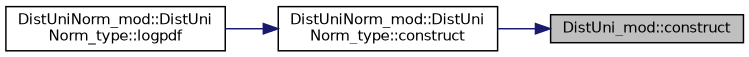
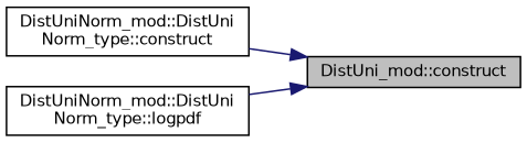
  digraph {
    rankdir=RL
    node [color=black fillcolor=white fontname=Helvetica fontsize=10 shape=record style=filled]
    edge [color=midnightblue dir=back fontname=Helvetica fontsize=10 labelfontname=Helvetica labelfontsize=10 style=solid]
    n1 [fillcolor=grey75 fontcolor=black height=0.2 label="DistUni_mod::construct" width=0.4]
    n2 [height=0.2 label="DistUniNorm_mod::DistUni\lNorm_type::construct" width=0.4]
    n3 [height=0.2 label="DistUniNorm_mod::DistUni\lNorm_type::logpdf" width=0.4]
    n1 -> n2
-   n2 -> n3
+   n1 -> n3
  }
